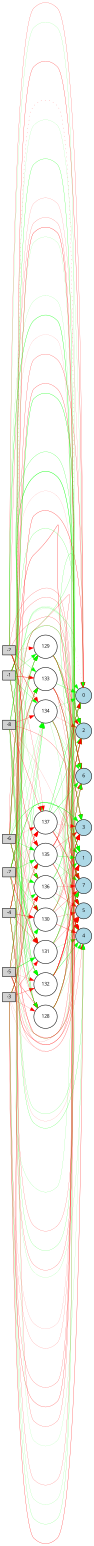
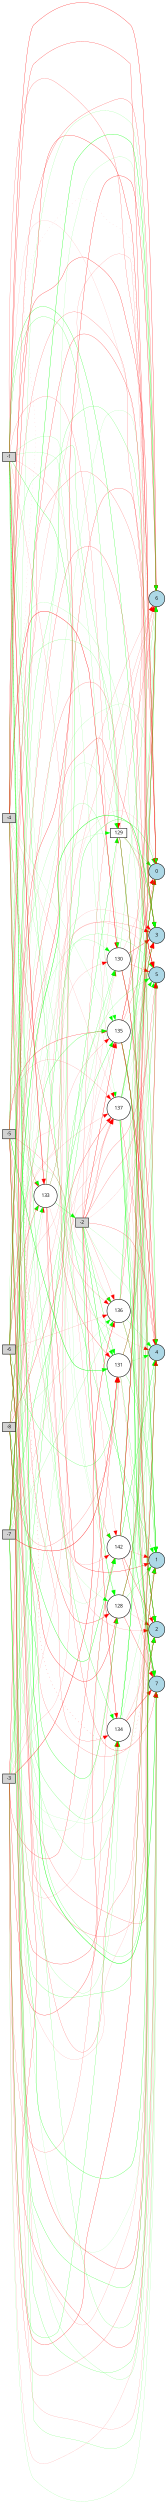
  digraph {
    fontname="Open Sans"
    rankdir=LR
    node [fillcolor=white fontname="Open Sans" fontsize=9 shape=circle style=filled]
    edge [color=red fontname="Open Sans" style=solid]
    -1 [fillcolor=lightgray height=0.2 shape=box width=0.2]
    0 [fillcolor=lightblue height=0.2 width=0.2]
    1 [fillcolor=lightblue height=0.2 width=0.2]
    2 [fillcolor=lightblue height=0.2 width=0.2]
    3 [fillcolor=lightblue height=0.2 width=0.2]
    4 [fillcolor=lightblue height=0.2 width=0.2]
    5 [fillcolor=lightblue height=0.2 width=0.2]
    6 [fillcolor=lightblue height=0.2 width=0.2]
    7 [fillcolor=lightblue height=0.2 width=0.2]
    128 [height=0.2 width=0.2]
-   129 [height=0.2 width=0.2]
+   129 [height=0.2 shape=box width=0.2]
    130 [height=0.2 width=0.2]
    131 [height=0.2 width=0.2]
-   132 [height=0.2 width=0.2]
+   132 [height=0.2 width=0.2 label=142]
    133 [height=0.2 width=0.2]
    134 [height=0.2 width=0.2]
    135 [height=0.2 width=0.2]
    136 [height=0.2 width=0.2]
    137 [height=0.2 width=0.2]
    -2 [fillcolor=lightgray height=0.2 shape=box width=0.2]
    -3 [fillcolor=lightgray height=0.2 shape=box width=0.2]
    -4 [fillcolor=lightgray height=0.2 shape=box width=0.2]
    -5 [fillcolor=lightgray height=0.2 shape=box width=0.2]
    -6 [fillcolor=lightgray height=0.2 shape=box width=0.2]
    -7 [fillcolor=lightgray height=0.2 shape=box width=0.2]
    -8 [fillcolor=lightgray height=0.2 shape=box width=0.2]
    -1 -> 0 [penwidth=0.4259082326241138]
    -1 -> 1 [color=green penwidth=0.37275781032272015]
    -1 -> 2 [penwidth=0.2614010379600856 style=dotted]
    -1 -> 3 [penwidth=0.31169448273696365]
    -1 -> 4 [color=green penwidth=0.45990117007341724]
    -1 -> 5 [penwidth=0.12828017194771701]
    -1 -> 6 [penwidth=0.5149204913635735]
    -1 -> 7 [color=green penwidth=0.7914855135463418]
    -1 -> 128 [color=green penwidth=0.141480195687057]
    -1 -> 129 [color=green penwidth=0.31980522343897755]
    -1 -> 130 [penwidth=0.2433050606487814]
    -1 -> 131 [color=green penwidth=0.4155403477965518]
    -1 -> 132 [penwidth=0.19972390042913685]
    -1 -> 133 [penwidth=0.7952118691684926]
    -1 -> 134 [color=green penwidth=0.3712604898961501]
    -1 -> 135 [color=green penwidth=0.1937317842998643]
    -1 -> 136 [penwidth=0.1533906904640698]
    -1 -> 137 [color=green penwidth=0.1813343025581679]
    128 -> 0 [penwidth=0.19473862927397673]
    128 -> 1 [color=green penwidth=0.3092678181590045]
    128 -> 2 [penwidth=0.164526313460806]
    128 -> 3 [color=green penwidth=0.3070755960624495]
    128 -> 4 [color=green penwidth=0.20341449976030015]
    128 -> 5 [penwidth=0.43749888089806643]
    128 -> 6 [color=green penwidth=0.1199661579952423]
    128 -> 7 [penwidth=0.4157754081911752]
    129 -> 0 [color=green penwidth=0.2349660866417513]
    129 -> 1 [color=green penwidth=0.5343012824383495]
    129 -> 2 [penwidth=0.3815296420303459]
    129 -> 3 [penwidth=0.3219441221533937]
    129 -> 4 [penwidth=0.1951880765200881]
    129 -> 5 [color=green penwidth=0.20956066331518758]
    129 -> 6 [penwidth=0.297662310244983]
    129 -> 7 [color=green penwidth=0.17031134850796287]
    130 -> 0 [penwidth=0.14315609744914257]
    130 -> 1 [penwidth=0.14696079705151788]
    130 -> 2 [color=green penwidth=0.21073897864276914]
    130 -> 3 [penwidth=0.4637618276574714]
    130 -> 4 [penwidth=0.4873806606749921]
    130 -> 5 [penwidth=0.28367467731762663]
    130 -> 6 [color=green penwidth=0.24846770713182442]
    130 -> 7 [penwidth=0.3309751578383656]
    131 -> 0 [color=green penwidth=0.17831168659376917]
    131 -> 1 [color=green penwidth=0.3265797302937155]
    131 -> 2 [color=green penwidth=0.3221244993834576]
    131 -> 3 [color=green penwidth=0.2423232163064286]
    131 -> 4 [color=green penwidth=0.20160790811687992]
    131 -> 5 [penwidth=0.2660696916348929]
    131 -> 6 [penwidth=0.214526317059141]
    131 -> 7 [penwidth=0.16424000517890147]
    132 -> 0 [penwidth=0.4530682065872179]
    132 -> 1 [penwidth=0.21201960227674627]
    132 -> 2 [penwidth=0.4564573120070513]
    132 -> 3 [penwidth=0.13405753947642574]
    132 -> 4 [color=green penwidth=0.5786330245247725]
    132 -> 5 [color=green penwidth=0.3634001077250477]
    132 -> 6 [penwidth=0.48703167053566154]
    132 -> 7 [penwidth=0.40826991664939893]
    133 -> 0 [color=green penwidth=0.41194162636311027]
    133 -> 1 [penwidth=0.50536003563201]
    133 -> 2 [penwidth=0.1970035055043448]
    133 -> 3 [penwidth=0.2592142089200347]
    133 -> 4 [penwidth=0.13523301779729682]
    133 -> 5 [color=green penwidth=0.24609401656630844]
    133 -> 6 [penwidth=0.20423400737710332]
    133 -> 7 [penwidth=0.31960101214604375]
    134 -> 0 [color=green penwidth=0.20798786144368975]
    134 -> 1 [color=green penwidth=0.1967072493139035]
    134 -> 2 [penwidth=0.19687822928554471]
    134 -> 3 [color=green penwidth=0.3539297815236486]
    134 -> 4 [color=green penwidth=0.20193606229203181]
    134 -> 5 [color=green penwidth=0.19507954109284548]
    134 -> 6 [color=green penwidth=0.1611476723669758]
    134 -> 7 [penwidth=0.6362237807120017]
    135 -> 0 [penwidth=0.35989414541930476]
    135 -> 1 [color=green penwidth=0.4554447177628138]
    135 -> 2 [penwidth=0.4051626519244105]
    135 -> 3 [penwidth=0.30703248380447157]
    135 -> 4 [penwidth=0.7377453601140772]
    135 -> 5 [color=green penwidth=0.10905908529288444]
    135 -> 6 [penwidth=0.4275048943763602]
    135 -> 7 [color=green penwidth=0.31728754120969793]
    136 -> 0 [color=green penwidth=0.27512514718714454]
    136 -> 1 [color=green penwidth=0.2802825691104999]
    136 -> 2 [color=green penwidth=0.18031993697990795]
    136 -> 3 [penwidth=0.10078426266669596]
    136 -> 4 [color=green penwidth=0.24450439578665875]
    136 -> 5 [penwidth=0.3647065676116926]
    136 -> 6 [color=green penwidth=0.3167592849048453]
    136 -> 7 [penwidth=0.2598045122329001]
    137 -> 0 [color=green penwidth=0.5106905235345309]
    137 -> 1 [color=green penwidth=0.18938698634536194]
    137 -> 2 [color=green penwidth=0.3861344151112922]
    137 -> 3 [penwidth=0.14450711329807242]
    137 -> 4 [penwidth=0.3848121234925558]
    137 -> 5 [color=green penwidth=0.11144637249787585]
    137 -> 6 [color=green penwidth=0.4931591992274512]
-   137 -> 7 [penwidth=0.740887097247889]
+   137 -> 7 [color=green penwidth=0.740887097247889]
    -2 -> 0 [penwidth=0.31142877870366475]
    -2 -> 1 [color=green penwidth=0.16681139558815056]
    -2 -> 2 [color=green penwidth=0.18164644922214507]
    -2 -> 3 [penwidth=0.306703736045567]
    -2 -> 4 [penwidth=0.34173458638119636]
    -2 -> 5 [penwidth=0.12365308654008392]
    -2 -> 6 [penwidth=0.2570636344809057]
    -2 -> 7 [color=green penwidth=0.6158155805598408]
    -2 -> 128 [color=green penwidth=0.504815243898743]
    -2 -> 129 [penwidth=0.14035141759874298]
    -2 -> 130 [penwidth=0.12703911324132558]
    -2 -> 131 [color=green penwidth=0.4309731155761176]
    -2 -> 132 [penwidth=0.1778092142766258]
-   -2 -> 133 [color=green penwidth=0.35132374597061145]
+   133 -> -2 [color=green penwidth=0.35132374597061145]
    -2 -> 134 [penwidth=0.5970892352605698]
    -2 -> 135 [penwidth=0.5707174405294984]
    -2 -> 136 [penwidth=0.25671351972967105]
    -2 -> 137 [penwidth=0.281943532760458]
    -3 -> 0 [penwidth=0.10737305454971446]
    -3 -> 1 [penwidth=0.2534641311339066]
    -3 -> 2 [penwidth=0.1583369653480253]
    -3 -> 3 [penwidth=0.14587097333822716]
    -3 -> 4 [penwidth=0.46503626164694123]
    -3 -> 5 [color=green penwidth=0.2352749992638257]
    -3 -> 6 [penwidth=0.199779221931253]
    -3 -> 7 [color=green penwidth=0.16658960192776795]
    -3 -> 128 [penwidth=0.2396454247178296]
    -3 -> 129 [color=green penwidth=0.4138200476592325]
    -3 -> 130 [color=green penwidth=0.1899551488561319]
    -3 -> 131 [penwidth=0.381977138174161]
    -3 -> 132 [penwidth=0.4482110592206592]
    -3 -> 133 [penwidth=0.11299230628581236]
    -3 -> 134 [color=green penwidth=0.35361442697689704]
    -3 -> 135 [penwidth=0.15386985743176995]
    -3 -> 136 [penwidth=0.6066057505469467]
    -3 -> 137 [penwidth=0.17909811873068798]
    -4 -> 0 [penwidth=0.4880197347224593]
    -4 -> 1 [penwidth=0.2677414596457558]
    -4 -> 2 [color=green penwidth=0.3128040426284673]
    -4 -> 3 [penwidth=0.4844409853065712]
    -4 -> 4 [color=green penwidth=0.1701661090793024]
    -4 -> 5 [penwidth=0.2834479134732185]
    -4 -> 6 [penwidth=0.3503686176848022]
    -4 -> 7 [color=green penwidth=0.2561770226073914]
    -4 -> 128 [color=green penwidth=0.1647641784352501]
    -4 -> 129 [color=green penwidth=0.2935155564883619]
    -4 -> 130 [penwidth=0.6385637310142933]
    -4 -> 131 [penwidth=0.38984266777231846]
    -4 -> 132 [color=green penwidth=0.1614438139294126]
    -4 -> 133 [penwidth=0.30944061581229376]
    -4 -> 134 [penwidth=0.25862135910884665]
    -4 -> 135 [color=green penwidth=0.1328231011080533]
    -4 -> 136 [color=green penwidth=0.18949711521245377]
    -4 -> 137 [penwidth=0.15104429252559992]
    -5 -> 0 [penwidth=0.10603694958024289 style=dotted]
    -5 -> 1 [penwidth=0.29166255663262913]
    -5 -> 2 [penwidth=0.2961854209934566]
    -5 -> 3 [penwidth=0.4108194218763198]
    -5 -> 4 [color=green penwidth=0.13679999697370754]
    -5 -> 5 [penwidth=0.2854172633479622]
    -5 -> 6 [color=green penwidth=0.194402394284156]
    -5 -> 7 [penwidth=0.38980123671596345]
    -5 -> 128 [penwidth=0.45845437660441757]
    -5 -> 129 [color=green penwidth=0.24720868798907322]
    -5 -> 130 [color=green penwidth=0.21346923783934701]
    -5 -> 131 [color=green penwidth=0.744006121409731]
    -5 -> 132 [penwidth=0.20297059860036265]
    -5 -> 133 [color=green penwidth=0.24644869744631254]
    -5 -> 134 [color=green penwidth=0.3194806303192966]
    -5 -> 135 [penwidth=0.43356391782427517]
    -5 -> 136 [penwidth=0.2437086912868344]
    -5 -> 137 [penwidth=0.1993979317346105]
    -6 -> 0 [penwidth=0.18891640790748676]
    -6 -> 1 [color=green penwidth=0.4693303913901261]
    -6 -> 2 [penwidth=0.42596500141653915]
    -6 -> 3 [color=green penwidth=0.30106406459203194]
    -6 -> 4 [penwidth=0.28430815743743976]
    -6 -> 5 [penwidth=0.32921973940522886]
    -6 -> 6 [color=green penwidth=0.5753823880806473]
    -6 -> 7 [color=green penwidth=0.21257038156832464]
    -6 -> 128 [penwidth=0.521083328098529]
    -6 -> 129 [penwidth=0.30415135030578117]
    -6 -> 130 [color=green penwidth=0.18077755267234974]
    -6 -> 131 [color=green penwidth=0.3625118775606433]
    -6 -> 132 [color=green penwidth=0.1614283638731392]
    -6 -> 133 [penwidth=0.4153297881137197]
    -6 -> 134 [color=green penwidth=0.241755783342986]
    -6 -> 135 [color=green penwidth=0.4277403364714848]
    -6 -> 136 [penwidth=0.16338096367873944]
    -6 -> 137 [penwidth=0.17023449001550722]
    -7 -> 0 [penwidth=0.3804922956279546]
    -7 -> 1 [penwidth=0.18178500685590457]
    -7 -> 2 [color=green penwidth=0.3164367435588892]
    -7 -> 3 [color=green penwidth=0.7474176978639978]
    -7 -> 4 [color=green penwidth=0.33371986125425845]
    -7 -> 5 [penwidth=0.1491396976901222]
    -7 -> 6 [penwidth=0.5102723425081622]
    -7 -> 7 [color=green penwidth=0.25524159203033225]
    -7 -> 128 [penwidth=0.14924893651233376]
    -7 -> 129 [color=green penwidth=0.150799388624353]
    -7 -> 130 [color=green penwidth=0.32700344338496057]
    -7 -> 131 [penwidth=0.6716293845610818]
    -7 -> 132 [color=green penwidth=0.12668307929939185]
    -7 -> 133 [color=green penwidth=0.29321176165410934]
    -7 -> 134 [color=green penwidth=0.20269341437174754]
    -7 -> 135 [color=green penwidth=0.45612544537936306]
    -7 -> 136 [color=green penwidth=0.21867157922671138]
    -7 -> 137 [penwidth=0.18550416159790017]
    -8 -> 0 [color=green penwidth=0.15173408231349061]
    -8 -> 1 [color=green penwidth=0.132956144783133]
    -8 -> 2 [color=green penwidth=0.40987506412712016]
    -8 -> 3 [color=green penwidth=0.15421292434909867]
    -8 -> 4 [penwidth=0.14945060071889882]
    -8 -> 5 [penwidth=0.3700100421537855]
    -8 -> 6 [color=green penwidth=0.1694227922303766]
    -8 -> 7 [penwidth=0.18682756530426217]
    -8 -> 128 [color=green penwidth=0.49765717109041563]
    -8 -> 129 [color=green penwidth=0.14663273973485974]
    -8 -> 130 [penwidth=0.16897296601052503]
    -8 -> 131 [penwidth=0.2775294040364125]
    -8 -> 132 [color=green penwidth=0.5808245098564837]
    -8 -> 133 [color=green penwidth=0.12224164796362402]
    -8 -> 134 [penwidth=0.4131398906246424]
    -8 -> 135 [penwidth=0.19203979151878164]
    -8 -> 136 [color=green penwidth=0.1395817186122704]
    -8 -> 137 [penwidth=0.4146630990430048]
  }
